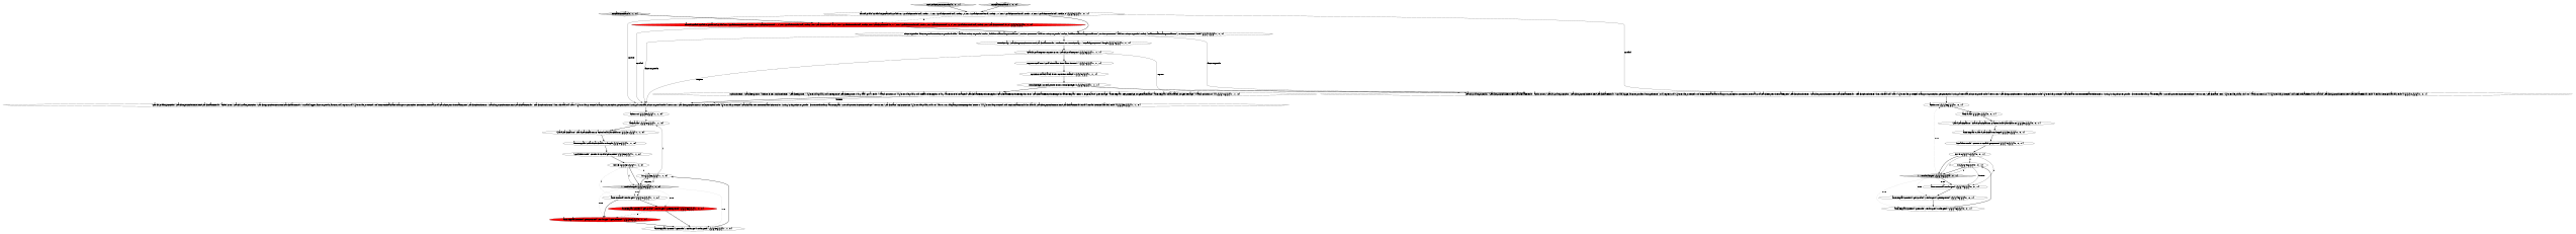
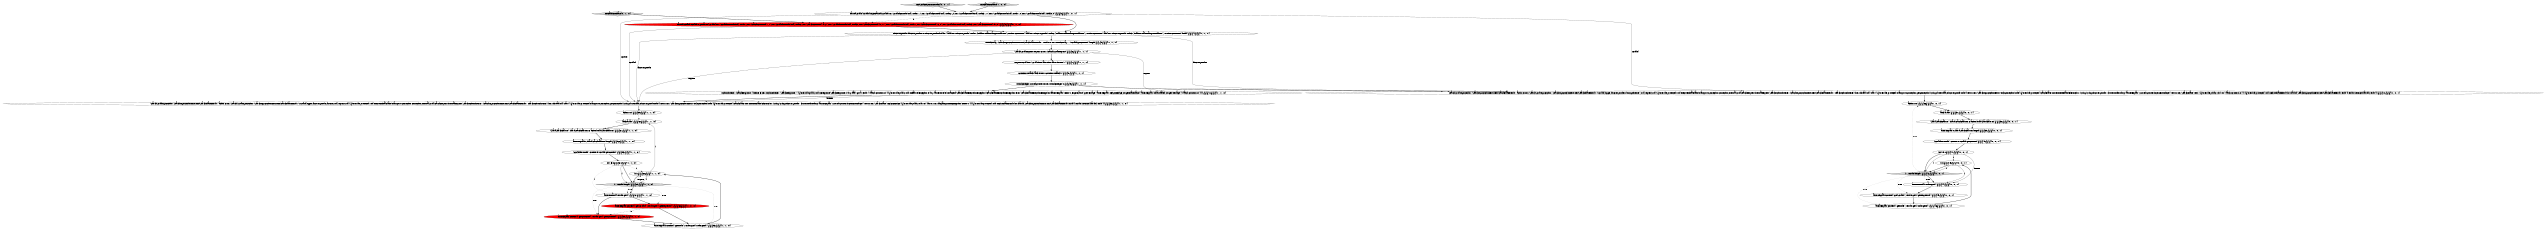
  digraph {
    fontname="DejaVu Serif"
    node [fillcolor=white fontname="DejaVu Serif" shape=ellipse style=filled]
    edge [fontname="DejaVu Serif" style=bold]
    n1 [fillcolor=lightgray label="testFailNextPhase['0', '1', '0']" shape=diamond]
    n2 [fillcolor=red label="ParsedScrollId scrollId = getParsedScrollId(new ScrollIdForNode(null,\"node1\",new SearchContextId(\"\",1)),new ScrollIdForNode(null,\"node2\",new SearchContextId(\"a\",2)),new ScrollIdForNode(null,\"node3\",new SearchContextId(\"b\",17)),new ScrollIdForNode(null,\"node1\",new SearchContextId(\"c\",0)),new ScrollIdForNode(null,\"node3\",new SearchContextId(\"d\",0)))@@@3@@@['0', '1', '0']"]
    n3 [label="SearchScrollAsyncAction<SearchAsyncActionTests.TestSearchPhaseResult> action = new SearchScrollAsyncAction<SearchAsyncActionTests.TestSearchPhaseResult>(scrollId,logger,discoveryNodes,listener,null,request,null){@Override protected void executeInitialPhase(Transport.Connection connection,InternalScrollSearchRequest internalRequest,SearchActionListener<SearchAsyncActionTests.TestSearchPhaseResult> searchActionListener){new Thread(null).start()}@Override protected Transport.Connection getConnection(String clusterAlias,DiscoveryNode node){return new SearchAsyncActionTests.MockConnection(node)}@Override protected SearchPhase moveToNextPhase(BiFunction<String,String,DiscoveryNode> clusterNodeLookup){assertEquals(1,movedCounter.incrementAndGet())return new SearchPhase(\"TEST_PHASE\"){@Override public void run(){throw new IllegalArgumentException(\"BOOM\")}}}@Override protected void onFirstPhaseResult(int shardId,SearchAsyncActionTests.TestSearchPhaseResult result){results.setOnce(shardId,result)}}@@@33@@@['1', '1', '0']"]
    n4 [label="DiscoveryNodes discoveryNodes = DiscoveryNodes.builder().add(new DiscoveryNode(\"node1\",buildNewFakeTransportAddress(),Version.CURRENT)).add(new DiscoveryNode(\"node2\",buildNewFakeTransportAddress(),Version.CURRENT)).add(new DiscoveryNode(\"node3\",buildNewFakeTransportAddress(),Version.CURRENT)).build()@@@4@@@['1', '1', '1']"]
    n5 [label="request.scroll(new Scroll(TimeValue.timeValueMinutes(1)))@@@7@@@['1', '1', '1']"]
    n6 [label="CountDownLatch latch = new CountDownLatch(1)@@@8@@@['1', '1', '1']"]
    n7 [label="AtomicInteger movedCounter = new AtomicInteger(0)@@@9@@@['1', '1', '1']"]
    n8 [label="action.run()@@@59@@@['1', '1', '0']"]
    n9 [label="latch.await()@@@60@@@['1', '1', '0']"]
    n10 [label="SearchScrollAsyncAction<SearchAsyncActionTests.TestSearchPhaseResult> action = new SearchScrollAsyncAction<SearchAsyncActionTests.TestSearchPhaseResult>(scrollId,logger,discoveryNodes,dummyListener(),null,request,null){@Override protected void executeInitialPhase(Transport.Connection connection,InternalScrollSearchRequest internalRequest,SearchActionListener<SearchAsyncActionTests.TestSearchPhaseResult> searchActionListener){new Thread(null).start()}@Override protected Transport.Connection getConnection(String clusterAlias,DiscoveryNode node){return new SearchAsyncActionTests.MockConnection(node)}@Override protected SearchPhase moveToNextPhase(BiFunction<String,String,DiscoveryNode> clusterNodeLookup){assertEquals(1,movedCounter.incrementAndGet())return new SearchPhase(\"test\"){@Override public void run(){latch.countDown()}}}@Override protected void onFirstPhaseResult(int shardId,SearchAsyncActionTests.TestSearchPhaseResult result){results.setOnce(shardId,result)}}@@@10@@@['0', '0', '1']"]
    n11 [label="ActionListener<SearchResponse> listener = new ActionListener<SearchResponse>(){@Override public void onResponse(SearchResponse o){try {fail(\"got a result\")}{latch.countDown()}}@Override public void onFailure(Exception e){try {assertTrue(e instanceof SearchPhaseExecutionException)SearchPhaseExecutionException ex = (SearchPhaseExecutionException)eassertEquals(\"BOOM\",ex.getCause().getMessage())assertEquals(\"TEST_PHASE\",ex.getPhaseName())assertEquals(\"Phase failed\",ex.getMessage())}{latch.countDown()}}}@@@10@@@['1', '1', '0']"]
    n12 [label="SearchScrollRequest request = new SearchScrollRequest()@@@6@@@['1', '1', '1']"]
    n13 [label="action.run()@@@36@@@['0', '0', '1']"]
    n14 [label="ScrollIdForNode(( context = scrollId.getContext()@@@40@@@['0', '0', '1']"]
    n15 [label="int i = 0@@@41@@@['0', '0', '1']"]
    n16 [label="i++@@@43@@@['0', '0', '1']"]
    n17 [label="assertNotNull(results.get(i))@@@44@@@['0', '0', '1']"]
    n18 [fillcolor=lightgray label="i < results.length()@@@42@@@['0', '0', '1']" shape=diamond]
    n19 [label="assertEquals(0,shardSearchFailures.length)@@@62@@@['1', '1', '0']"]
    n20 [label="ScrollIdForNode(( context = scrollId.getContext()@@@63@@@['1', '1', '0']"]
    n21 [label="int i = 0@@@64@@@['1', '1', '0']"]
    n22 [label="AtomicArray<SearchAsyncActionTests.TestSearchPhaseResult> results = new AtomicArray<>(scrollId.getContext().length)@@@5@@@['1', '1', '1']"]
    n23 [label="assertEquals(0,shardSearchFailures.length)@@@39@@@['0', '0', '1']"]
    n24 [label="i++@@@66@@@['1', '1', '0']"]
    n25 [fillcolor=lightgray label="i < results.length()@@@65@@@['1', '1', '0']" shape=diamond]
    n26 [label="assertNotNull(results.get(i))@@@67@@@['1', '1', '0']"]
    n27 [label="assertEquals(context(i(.getScrollId(),results.get(i).getRequestId())@@@45@@@['0', '0', '1']"]
    n28 [label="assertEquals(context(i(.getNode(),results.get(i).node.getId())@@@46@@@['0', '0', '1']"]
    n29 [fillcolor=red label="assertEquals(context(i(.getContextId(),results.get(i).getContextId())@@@68@@@['0', '1', '0']"]
    n30 [fillcolor=red label="assertEquals(context(i(.getScrollId(),results.get(i).getRequestId())@@@68@@@['1', '0', '0']"]
    n31 [label="assertEquals(context(i(.getNode(),results.get(i).node.getId())@@@69@@@['1', '1', '0']"]
    n32 [label="ShardSearchFailure(( shardSearchFailures = action.buildShardFailures()@@@61@@@['1', '1', '0']"]
    n33 [fillcolor=lightgray label="testSendRequestsToNodes['0', '0', '1']" shape=diamond]
    n34 [label="ParsedScrollId scrollId = getParsedScrollId(new ScrollIdForNode(null,\"node1\",1),new ScrollIdForNode(null,\"node2\",2),new ScrollIdForNode(null,\"node3\",17),new ScrollIdForNode(null,\"node1\",0),new ScrollIdForNode(null,\"node3\",0))@@@3@@@['1', '0', '1']"]
    n35 [label="latch.await()@@@37@@@['0', '0', '1']"]
    n36 [label="ShardSearchFailure(( shardSearchFailures = action.buildShardFailures()@@@38@@@['0', '0', '1']"]
    n37 [fillcolor=lightgray label="testFailNextPhase['1', '0', '0']" shape=diamond]
    n1 -> n2
    n2 -> n3 [label=scrollId style=solid]
    n2 -> n4
    n3 -> n8
    n4 -> n3 [label=discoveryNodes style=solid]
    n4 -> n10 [label=discoveryNodes style=solid]
    n4 -> n22
    n5 -> n6
    n6 -> n7
    n7 -> n10
    n7 -> n11
    n8 -> n9 [style=dashed]
    n9 -> n32
    n10 -> n13
    n11 -> n3 [label=listener style=solid]
    n11 -> n3
    n12 -> n3 [label=request style=solid]
    n12 -> n5
    n12 -> n10 [label=request style=solid]
    n13 -> n35
    n14 -> n15
    n15 -> n16 [label=i style=solid]
-   n15 -> n17 [label=i style=solid]
+   n15 -> n17 [label=listener style=solid]
    n15 -> n18 [label=i style=solid]
    n15 -> n18
-   n16 -> n17 [label=listener style=solid]
+   n16 -> n17 [label=i style=solid]
    n16 -> n18 [label=i style=solid]
    n16 -> n18
    n17 -> n27
    n18 -> n13 [label=true style=dotted]
    n18 -> n17
    n18 -> n17 [label=true style=dotted]
    n18 -> n27 [label=true style=dotted]
    n18 -> n28 [label=true style=dotted]
    n19 -> n20
    n20 -> n21
    n21 -> n24 [label=i style=dotted]
    n21 -> n25 [label=i style=solid]
    n21 -> n25
    n21 -> n26 [label=i style=dotted]
    n22 -> n12
    n23 -> n14
    n24 -> n9 [label=i style=solid]
    n24 -> n25 [label=i style=solid]
    n24 -> n25
    n25 -> n24 [label=request style=dotted]
    n25 -> n26 [label=true style=dotted]
    n25 -> n26
    n25 -> n29 [label=true style=dotted]
    n25 -> n30 [label=true style=dotted]
    n25 -> n31 [label=true style=dotted]
    n26 -> n29
    n26 -> n30
    n27 -> n28
    n28 -> n16
    n29 -> n31
    n30 -> n29 [label=0 style=dashed]
    n30 -> n31
    n31 -> n24
    n32 -> n19
    n33 -> n34
    n34 -> n2 [label=0 style=dashed]
    n34 -> n3 [label=scrollId style=solid]
    n34 -> n4
    n34 -> n10 [label=scrollId style=solid]
    n35 -> n36
    n36 -> n23
    n37 -> n34
  }
